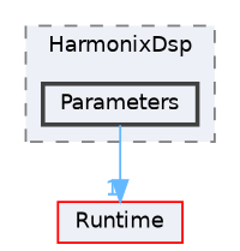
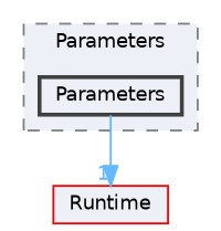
  digraph {
    compound=true
    node [fillcolor="#edf0f7" fontname=Helvetica fontsize=10 shape=box]
    n1 [color=grey25 height=0.2 label=Parameters style="filled,bold" width=0.4]
    n2 [color=red height=0.2 label=Runtime style=filled width=0.4]
    subgraph cluster_1 {
      bgcolor="#edf0f7"
      fontname=Helvetica
      fontsize=10
-     label=HarmonixDsp
+     label=Parameters
      pencolor=grey50
      style="filled,dashed"
      n1
    }
    n1 -> n2 [color=steelblue1 fontcolor=steelblue1 fontname=Helvetica fontsize=10 headlabel=1 labeldistance=1.5 labelfontname=Helvetica labelfontsize=10]
  }
